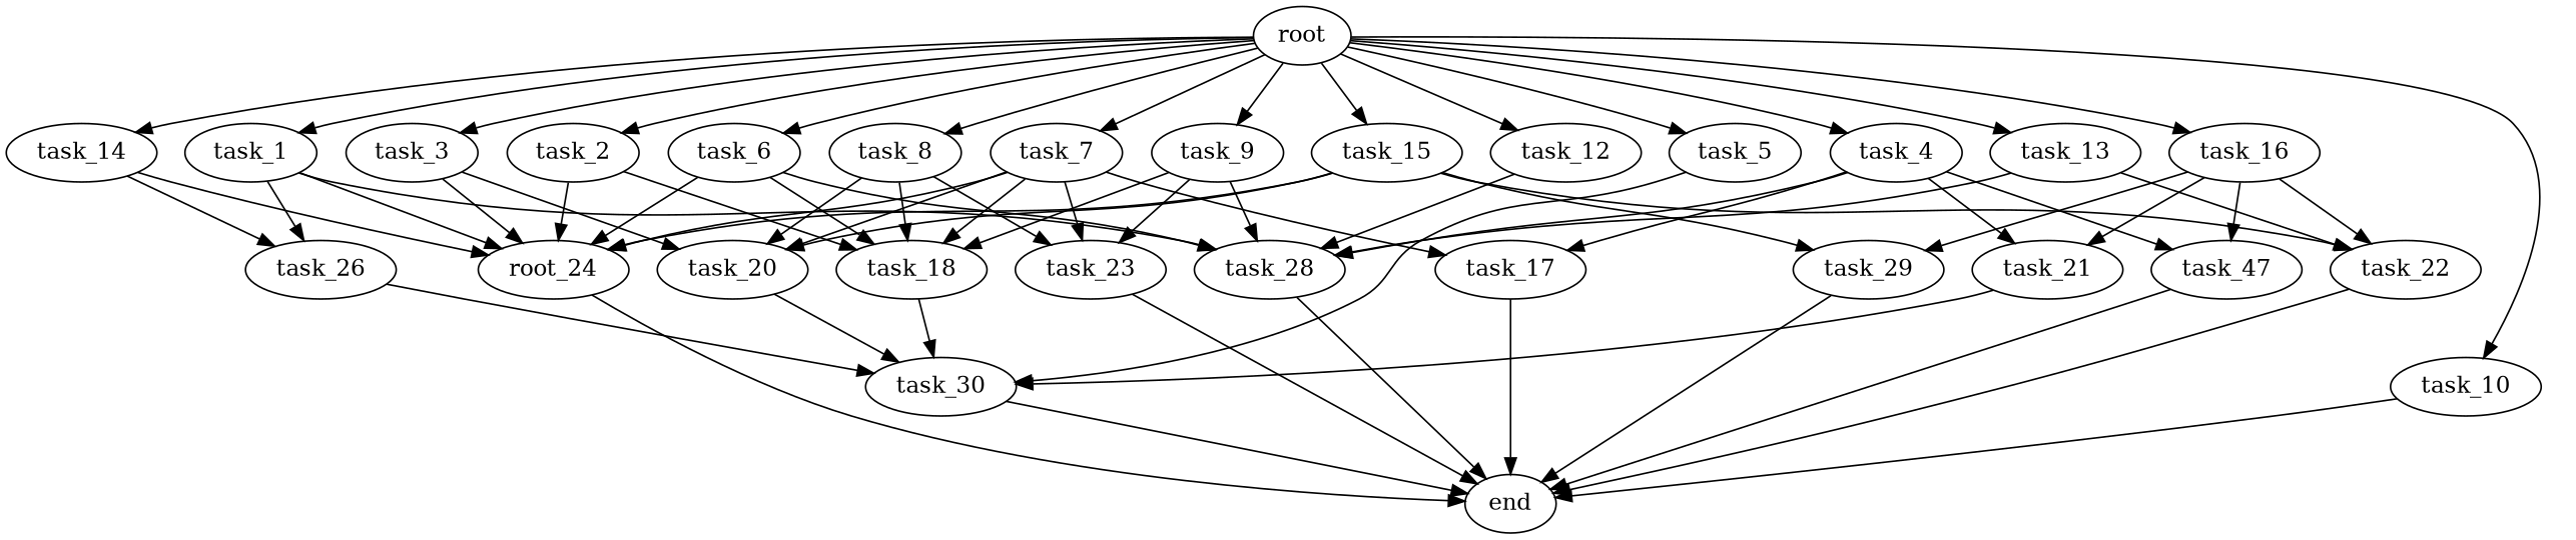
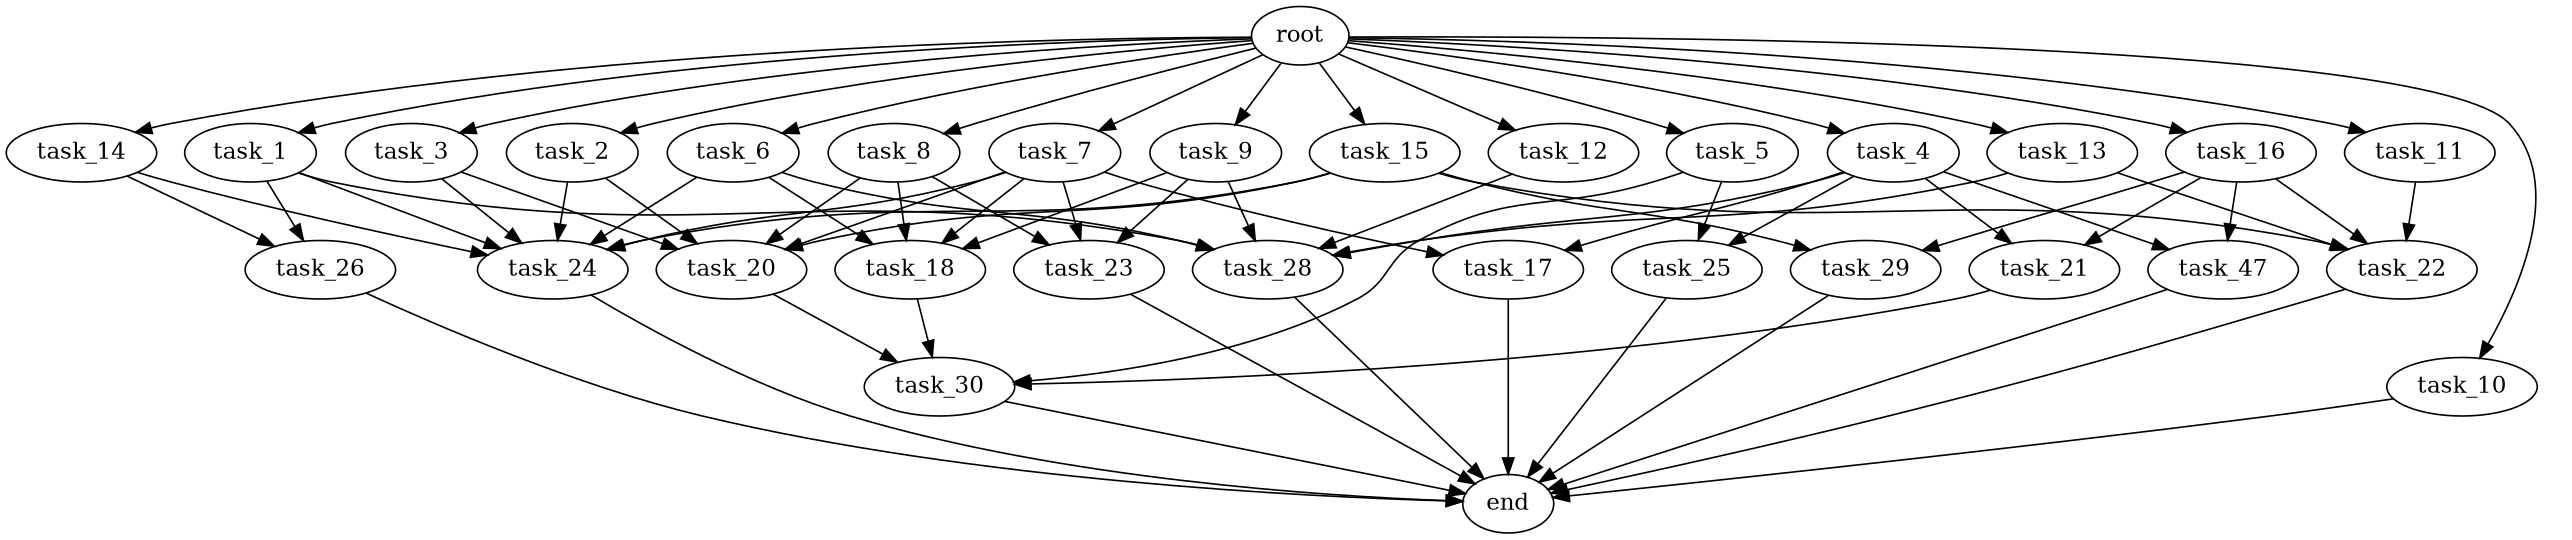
  digraph {
    root
    task_1
    task_2
    task_3
    task_4
    task_5
    task_6
    task_7
    task_8
    task_9
    task_10
+   task_11
    task_12
    task_13
    task_14
    task_15
    task_16
-   task_24 [label=root_24]
+   task_24
    task_26
    task_28
    task_18
    task_20
    task_17
    task_21
+   task_25
    n26 [label=task_47]
    task_30
    task_23
    end
    task_22
    task_29
    root -> task_1
    root -> task_2
    root -> task_3
    root -> task_4
    root -> task_5
    root -> task_6
    root -> task_7
    root -> task_8
    root -> task_9
    root -> task_10
+   root -> task_11
    root -> task_12
    root -> task_13
    root -> task_14
    root -> task_15
    root -> task_16
    task_1 -> task_24
    task_1 -> task_26
    task_1 -> task_28
    task_2 -> task_24
-   task_2 -> task_18
+   task_2 -> task_20
    task_3 -> task_24
    task_3 -> task_20
    task_4 -> task_28
    task_4 -> task_17
    task_4 -> task_21
+   task_4 -> task_25
    task_4 -> n26
+   task_5 -> task_25
    task_5 -> task_30
    task_6 -> task_24
    task_6 -> task_28
    task_6 -> task_18
    task_7 -> task_24
    task_7 -> task_18
    task_7 -> task_20
    task_7 -> task_17
    task_7 -> task_23
    task_8 -> task_18
    task_8 -> task_20
    task_8 -> task_23
    task_9 -> task_28
    task_9 -> task_18
    task_9 -> task_23
    task_10 -> end
+   task_11 -> task_22
    task_12 -> task_28
    task_13 -> task_28
    task_13 -> task_22
    task_14 -> task_24
    task_14 -> task_26
    task_15 -> task_24
    task_15 -> task_20
    task_15 -> task_22
    task_15 -> task_29
    task_16 -> task_21
    task_16 -> n26
    task_16 -> task_22
    task_16 -> task_29
    task_24 -> end
-   task_26 -> task_30
+   task_26 -> end
    task_28 -> end
    task_18 -> task_30
    task_20 -> task_30
    task_17 -> end
    task_21 -> task_30
+   task_25 -> end
    n26 -> end
    task_30 -> end
    task_23 -> end
    task_22 -> end
    task_29 -> end
  }
